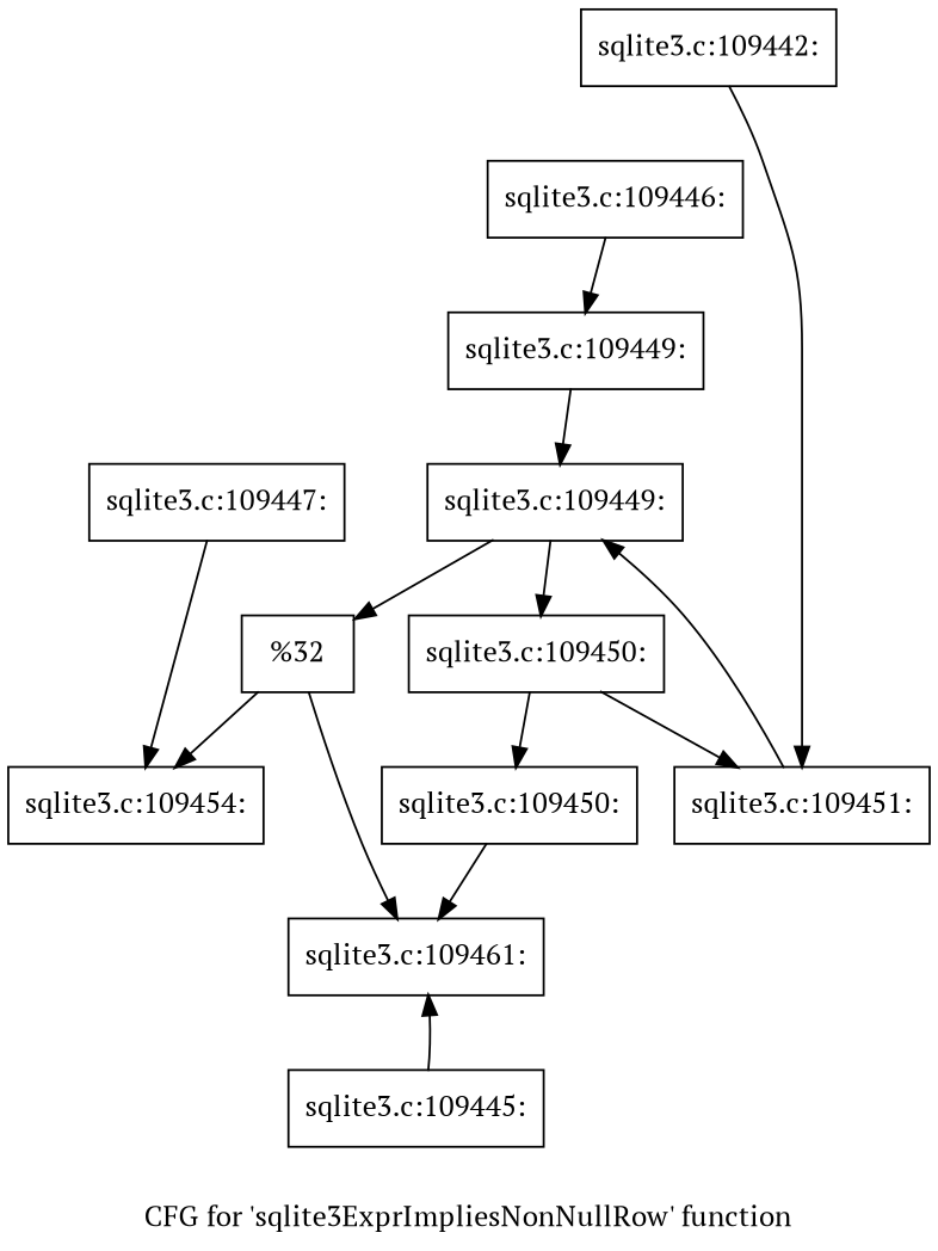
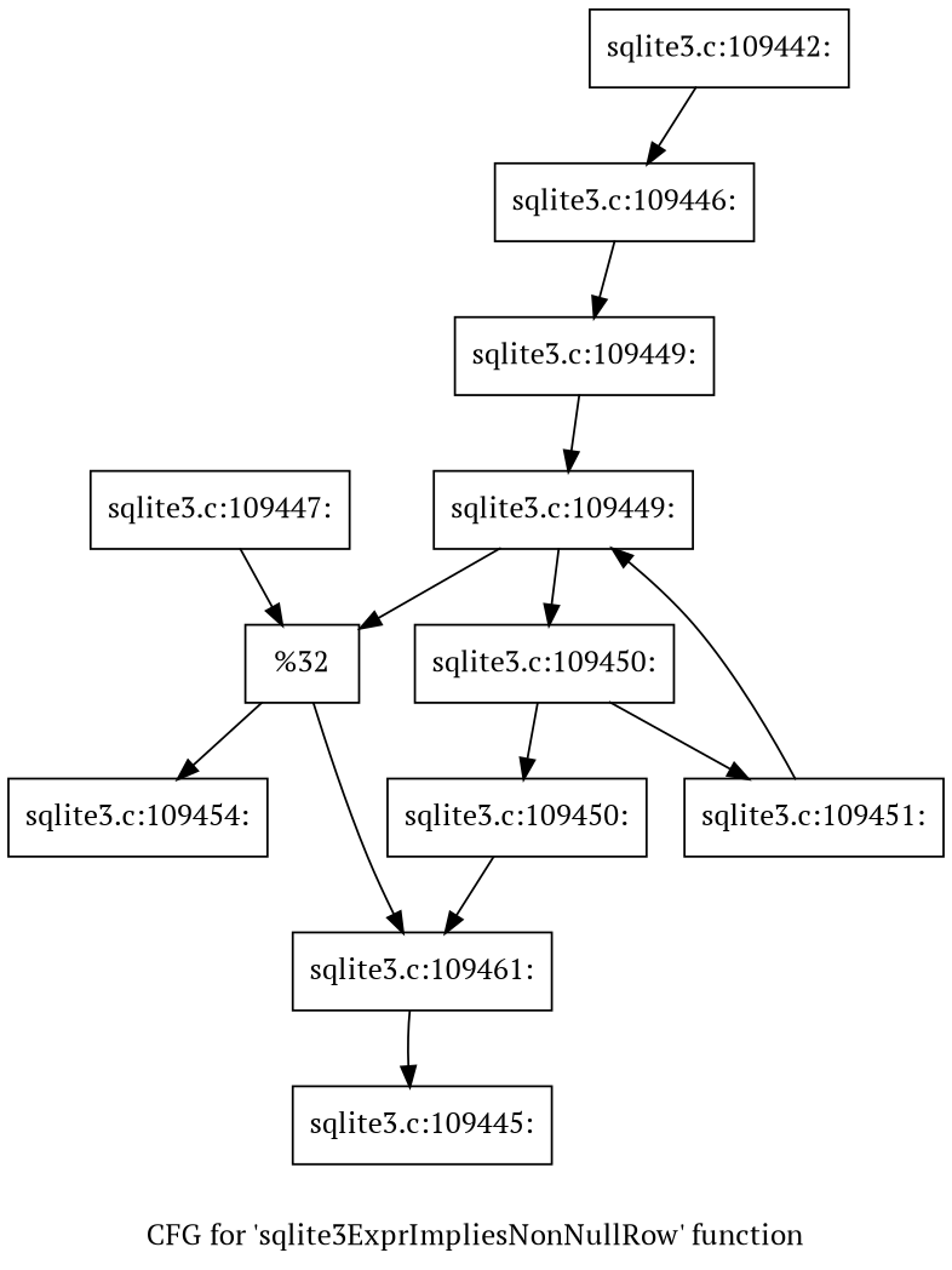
  digraph {
    fontname="PT Serif"
    label="CFG for 'sqlite3ExprImpliesNonNullRow' function"
    node [fontname="PT Serif" shape=record]
    edge [fontname="PT Serif"]
    n1 [label="{sqlite3.c:109442:}"]
    n2 [label="{sqlite3.c:109446:}"]
    n3 [label="{sqlite3.c:109445:}"]
    n4 [label="{sqlite3.c:109461:}"]
    n5 [label="{sqlite3.c:109449:}"]
    n6 [label="{sqlite3.c:109447:}"]
    n7 [label="{sqlite3.c:109454:}"]
    n8 [label="{sqlite3.c:109449:}"]
    n9 [label="{sqlite3.c:109450:}"]
    n10 [label="{%32}"]
    n11 [label="{sqlite3.c:109450:}"]
    n12 [label="{sqlite3.c:109451:}"]
-   n1 -> n12
+   n1 -> n2
    n2 -> n5
-   n3 -> n4
+   n4 -> n3
    n5 -> n8
-   n6 -> n7
+   n6 -> n10
    n8 -> n9
    n8 -> n10
    n9 -> n11
    n9 -> n12
    n10 -> n4
    n10 -> n7
    n11 -> n4
    n12 -> n8
  }
